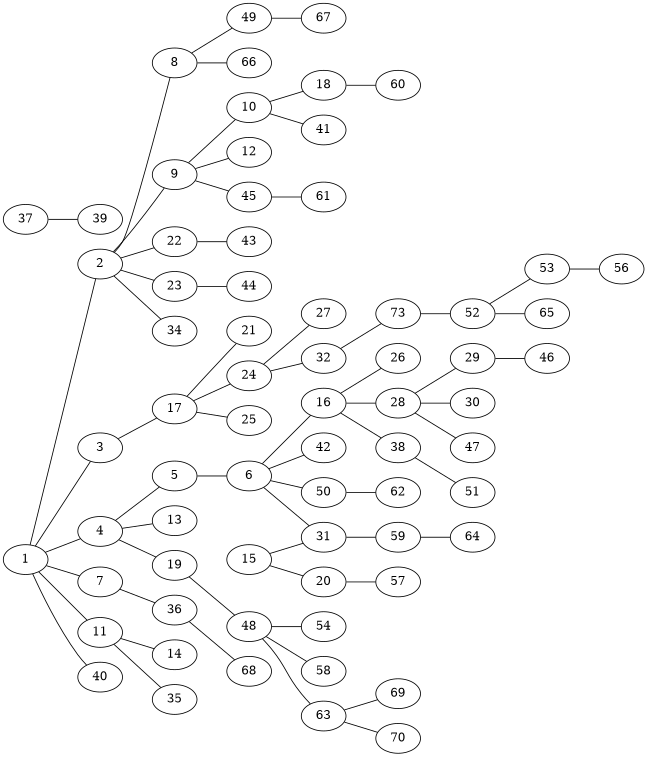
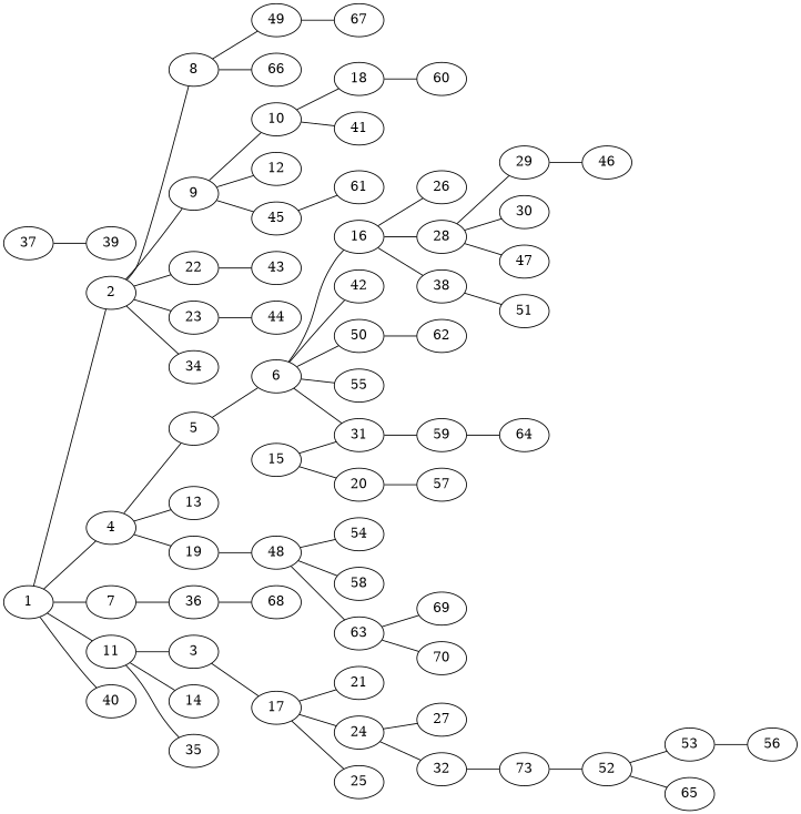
  graph {
    rankdir=LR
    1
    2
    3
    4
    7
    11
    40
    8
    9
    22
    23
    34
    17
    5
    13
    19
    36
    14
    35
    49
    66
    10
    12
    45
    43
    44
    21
    24
    25
    6
    48
    68
    67
    18
    41
    61
    27
    32
    16
    42
    50
+   55
    31
    54
    58
    63
    15
    20
    26
    28
    38
    62
    57
    59
    29
    30
    47
    51
    60
    64
    46
    37
    39
    n64 [label=73]
    69
    70
    52
    53
    65
    56
    1 -- 2
-   1 -- 3
+   11 -- 3
    1 -- 4
    1 -- 7
    1 -- 11
    1 -- 40
    2 -- 8
    2 -- 9
    2 -- 22
    2 -- 23
    2 -- 34
    3 -- 17
    4 -- 5
    4 -- 13
    4 -- 19
    7 -- 36
    11 -- 14
    11 -- 35
    8 -- 49
    8 -- 66
    9 -- 10
    9 -- 12
    9 -- 45
    22 -- 43
    23 -- 44
    17 -- 21
    17 -- 24
    17 -- 25
    5 -- 6
    19 -- 48
    36 -- 68
    49 -- 67
    10 -- 18
    10 -- 41
    45 -- 61
    24 -- 27
    24 -- 32
    6 -- 16
    6 -- 42
    6 -- 50
+   6 -- 55
    6 -- 31
    48 -- 54
    48 -- 58
    48 -- 63
    18 -- 60
    32 -- n64
    16 -- 26
    16 -- 28
    16 -- 38
    50 -- 62
    31 -- 59
    63 -- 69
    63 -- 70
    15 -- 31
    15 -- 20
    20 -- 57
    28 -- 29
    28 -- 30
    28 -- 47
    38 -- 51
    59 -- 64
    29 -- 46
    37 -- 39
    n64 -- 52
    52 -- 53
    52 -- 65
    53 -- 56
  }
